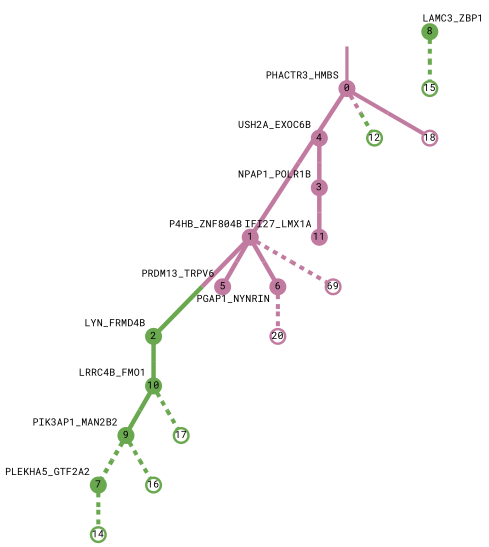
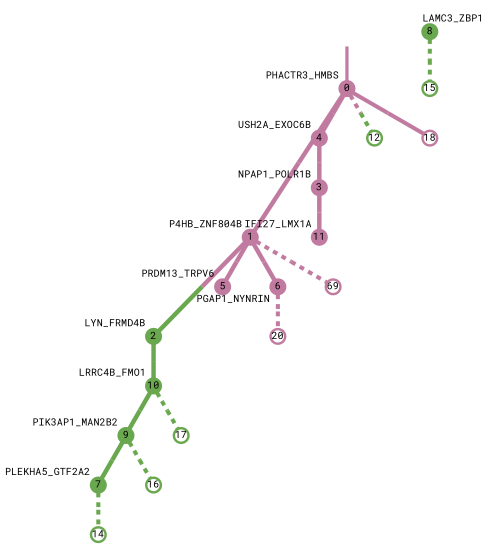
  strict digraph {
    fontname="Roboto Mono"
    forcelabels=true
    nodesep=0.7
    rankdir=TB
    ranksep=0.6
    splines=false
    node [color="#c27ba0ff" fillcolor="#c27ba0ff" fixedsize=true fontname="Roboto Mono" fontsize="12pt" penwidth=3 shape=circle style=filled]
    edge [arrowsize=0 color="#c27ba0ff;0.5:#c27ba0ff" fontname="Roboto Mono" minlen=1.1315789222717285 penwidth=5.5 style=solid]
    0 [height=0.25 xlabel=PHACTR3_HMBS]
    1 [height=0.25 xlabel=P4HB_ZNF804B]
    4 [height=0.25 xlabel=USH2A_EXOC6B]
    12 [color="#6aa84fff" fillcolor="#6aa84fff" height=0.25 style=solid]
    18 [height=0.25 style=solid]
    2 [color="#6aa84fff" fillcolor="#6aa84fff" height=0.25 xlabel=LYN_FRMD4B]
    5 [height=0.25 xlabel=PRDM13_TRPV6]
    6 [height=0.25 xlabel=PGAP1_NYNRIN]
    n9 [height=0.25 label=69 style=solid]
    3 [height=0.25 xlabel=NPAP1_POLR1B]
    10 [color="#6aa84fff" fillcolor="#6aa84fff" height=0.25 xlabel=LRRC4B_FMO1]
    20 [height=0.25 style=solid]
    11 [height=0.25 xlabel=IFI27_LMX1A]
    9 [color="#6aa84fff" fillcolor="#6aa84fff" height=0.25 xlabel=PIK3AP1_MAN2B2]
    17 [color="#6aa84fff" fillcolor="#6aa84fff" height=0.25 style=solid]
    7 [color="#6aa84fff" fillcolor="#6aa84fff" height=0.25 xlabel=PLEKHA5_GTF2A2]
    16 [color="#6aa84fff" fillcolor="#6aa84fff" height=0.25 style=solid]
    14 [color="#6aa84fff" fillcolor="#6aa84fff" height=0.25 style=solid]
    8 [color="#6aa84fff" fillcolor="#6aa84fff" height=0.25 xlabel=LAMC3_ZBP1]
    15 [color="#6aa84fff" fillcolor="#6aa84fff" height=0.25 style=solid]
    normal [style=invis xlabel=PHACTR3_HMBS color="" fillcolor="" fixedsize="" fontsize="" shape=""]
    0 -> 1 [minlen=3.0]
+   0 -> 4 [minlen=1.3684210777282715]
    0 -> 12 [color="#c27ba0ff;0.5:#6aa84fff" penwidth=5 style=dashed]
    0 -> 18 [penwidth=5]
    1 -> 2 [color="#c27ba0ff;0.5:#6aa84fff" minlen=2.1578946113586426]
    1 -> 5 [minlen=1.3157894611358643]
    1 -> 6 [minlen=1.3157894611358643]
    1 -> n9 [penwidth=5 style=dashed]
    4 -> 3 [minlen=1.5263158082962036]
    2 -> 10 [color="#6aa84fff;0.5:#6aa84fff" minlen=1.263157844543457]
    6 -> 20 [penwidth=5 style=dashed]
    3 -> 11 [minlen=1.263157844543457]
    10 -> 9 [color="#6aa84fff;0.5:#6aa84fff" minlen=1.263157844543457]
    10 -> 17 [color="#6aa84fff;0.5:#6aa84fff" penwidth=5 style=dashed]
-   9 -> 7 [color="#6aa84fff;0.5:#6aa84fff" minlen=1.3157894611358643 style=dashed]
+   9 -> 7 [color="#6aa84fff;0.5:#6aa84fff" minlen=1.3157894611358643]
    9 -> 16 [color="#6aa84fff;0.5:#6aa84fff" penwidth=5 style=dashed]
    7 -> 14 [color="#6aa84fff;0.5:#6aa84fff" penwidth=5 style=dashed]
    8 -> 15 [color="#6aa84fff;0.5:#6aa84fff" penwidth=5 style=dashed]
    normal -> 0 [color="#c27ba0ff" penwidth=4 minlen=""]
  }
